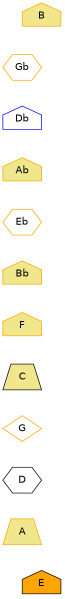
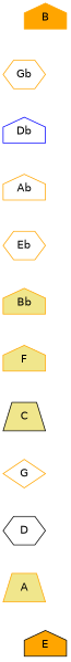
  graph {
    mindist=.1
    node [color=orange fillcolor=white fontname=Helvetica margin=0 shape=house style=filled]
    edge [style=invis]
-   B [fillcolor=khaki]
+   B [fillcolor=orange]
    E [fillcolor=orange color=""]
    Gb [shape=hexagon]
    Db [color=blue]
-   Ab [fillcolor=khaki]
+   Ab
    Eb [shape=hexagon]
    Bb [fillcolor=khaki]
    F [fillcolor=khaki]
    C [color=black fillcolor=khaki shape=trapezium]
    G [shape=diamond]
    D [shape=hexagon color=""]
    A [fillcolor=khaki shape=trapezium]
    subgraph sub_1 {
      B
      E
      Gb
      Db
      Ab
      Eb
      Bb
      F
      C
      G
      D
      A
    }
    B -- Gb
    E -- B
    Gb -- Db
    Db -- Ab
    Ab -- Eb
    Eb -- Bb
    Bb -- F
    F -- C
    C -- G
    G -- D
    D -- A
    A -- E
  }
